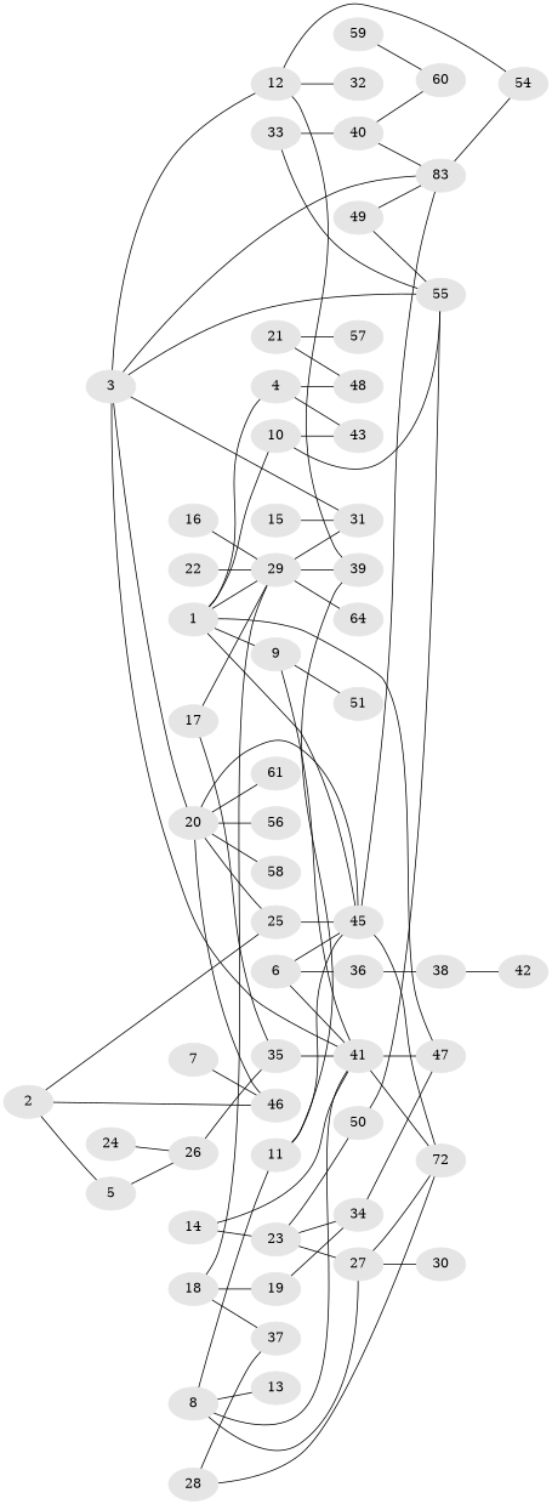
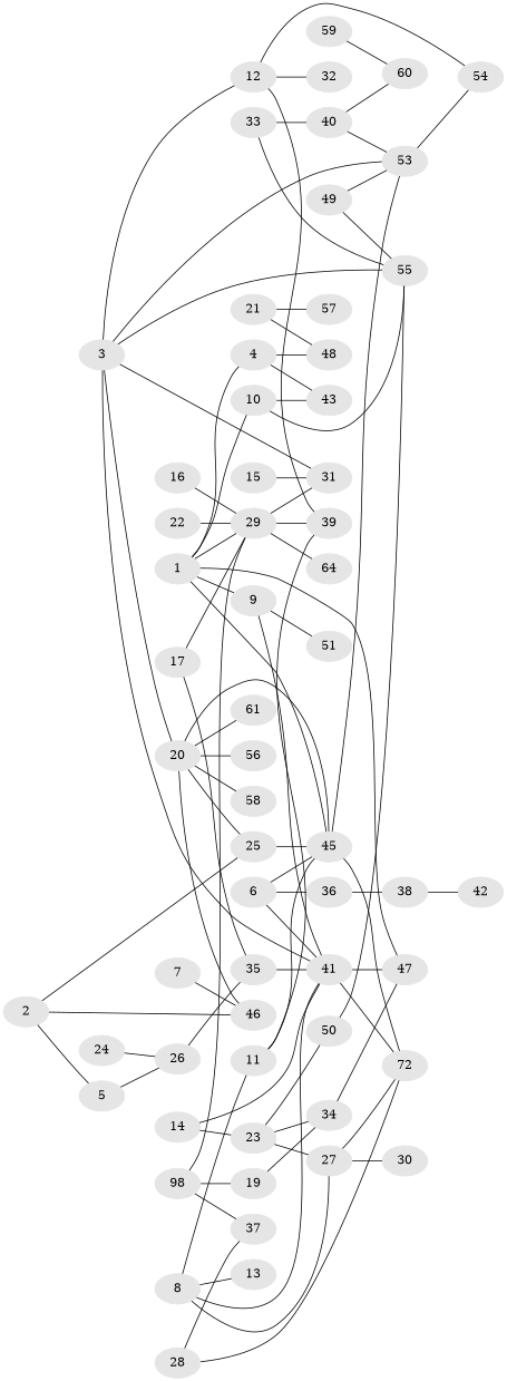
  graph {
    rankdir=LR
    node [color=gray90 style=filled]
    edge [weight=1.0]
    1
    4
    9
    10
    29
    45
    47
    43
    48
    41
    51
    55
    31
    39
    n15 [label=64]
-   53 [label=83]
+   53
    n17 [label=72]
    2
    5
    25
    46
    26
    3
    12
    20
    32
    54
    56
    58
    61
    35
    6
    36
    38
    7
    8
    11
    13
    27
    30
    14
    23
    34
    50
    15
    16
    17
-   18
+   18 [label=98]
    19
    37
    21
    57
    22
    24
    28
    33
    40
    60
    42
    49
    59
    1 -- 4
    1 -- 9
    1 -- 10 [weight=2.0]
    1 -- 29
    1 -- 45
    1 -- 47
    4 -- 43
    4 -- 48
    9 -- 41
    9 -- 51
    10 -- 43
    10 -- 55
    29 -- 31
    29 -- 39
    29 -- n15
    45 -- 53
    45 -- n17
    41 -- 47
    41 -- n17
    53 -- 54
    2 -- 5
    2 -- 25
    2 -- 46
    5 -- 26 [weight=2.0]
    25 -- 45
    26 -- 35
    3 -- 41
    3 -- 55
    3 -- 31
    3 -- 53
    3 -- 12
    3 -- 20
    12 -- 39
    12 -- 32
    12 -- 54
    20 -- 45
    20 -- 25
    20 -- 46
    20 -- 56
    20 -- 58
    20 -- 61
    35 -- 41
    6 -- 45
    6 -- 41
    6 -- 36
    36 -- 38
    38 -- 42
    7 -- 46
    8 -- 41
    8 -- 11
    8 -- 13
    8 -- 27
    11 -- 45
    11 -- 39
    27 -- n17
    27 -- 30
    14 -- 41
    14 -- 23
    23 -- 27
    23 -- 34
    23 -- 50
    34 -- 47
    50 -- 55
    15 -- 31
    16 -- 29
    17 -- 29
    17 -- 35
    18 -- 29
    18 -- 19
    18 -- 37
    19 -- 34
    21 -- 48
    21 -- 57
    22 -- 29
    24 -- 26
    28 -- n17
    28 -- 37
    33 -- 55
    33 -- 40
    40 -- 53
    40 -- 60
    49 -- 55
    49 -- 53
    59 -- 60
  }
